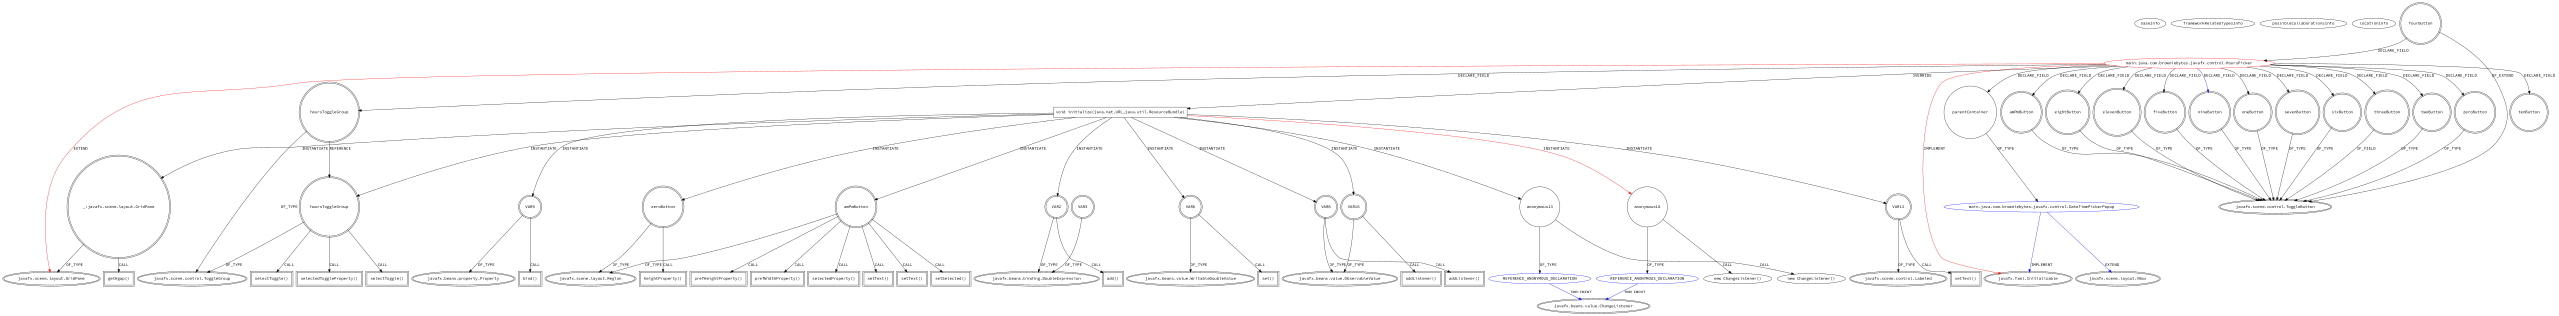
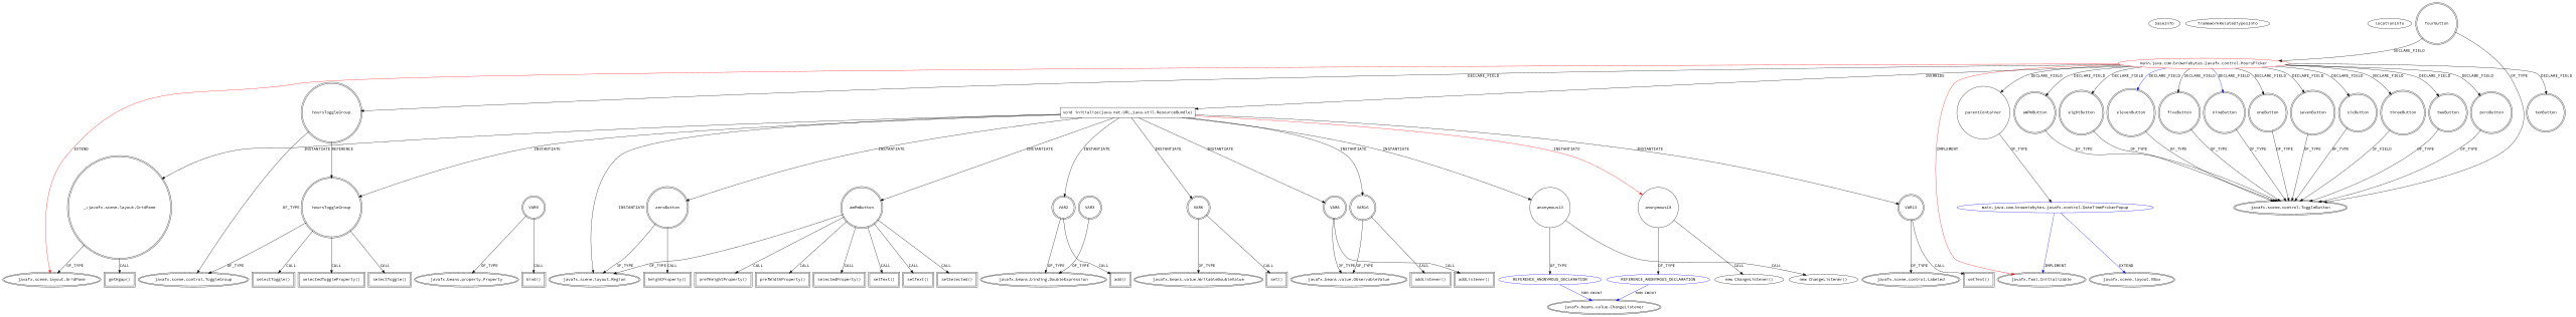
  digraph {
    fontname="Source Code Pro"
    node [fontname="Source Code Pro" isFrameworkType=true vertexType=INSIDE_CALL peripheries=2 shape=circle]
    edge [fontname="Source Code Pro"]
    baseInfo [category=extension_graph graphId=4453 isAnonymous=false possibleRelation=true isFrameworkType="" vertexType="" peripheries="" shape=""]
    frameworkRelatedTypesInfo [0="javafx.scene.layout.GridPane" 1="javafx.fxml.Initializable" isFrameworkType="" vertexType="" peripheries="" shape=""]
-   possibleCollaborationsInfo [0="4453~OVERRIDING_METHOD_DECLARATION-INSTANTIATION-~javafx.scene.layout.GridPane javafx.fxml.Initializable ~javafx.beans.value.ChangeListener ~false~true" 1="4453~FIELD_DECLARATION-~javafx.scene.layout.GridPane javafx.fxml.Initializable ~javafx.scene.layout.VBox javafx.fxml.Initializable ~false~false" isFrameworkType="" vertexType="" peripheries="" shape=""]
    locationInfo [contextSignature=HoursPicker filePath="/taipeiben-DateTimePicker/DateTimePicker-master/src/main/java/com/browniebytes/javafx/control/HoursPicker.java" graphId=4453 projectName="taipeiben-DateTimePicker" isFrameworkType="" vertexType="" peripheries="" shape=""]
    n5 [color=red isFrameworkType=false label="main.java.com.browniebytes.javafx.control.HoursPicker" vertexType=ROOT_CLIENT_CLASS_DECLARATION peripheries="" shape=""]
    n6 [label="javafx.scene.layout.GridPane" vertexType=FRAMEWORK_CLASS_TYPE shape=""]
    n7 [label="javafx.fxml.Initializable" vertexType=FRAMEWORK_INTERFACE_TYPE shape=""]
    n8 [label=amPmButton vertexType=FIELD_DECLARATION]
    n9 [label=eightButton vertexType=FIELD_DECLARATION]
    n10 [label=elevenButton vertexType=FIELD_DECLARATION]
    n11 [label=fiveButton vertexType=FIELD_DECLARATION]
    n12 [label=hoursToggleGroup vertexType=FIELD_DECLARATION]
    n13 [label=nineButton vertexType=FIELD_DECLARATION]
    n14 [label=oneButton vertexType=FIELD_DECLARATION]
    n15 [isFrameworkType=false label=parentContainer vertexType=FIELD_DECLARATION peripheries=""]
    n16 [label=sevenButton vertexType=FIELD_DECLARATION]
    n17 [label=sixButton vertexType=FIELD_DECLARATION]
    n18 [label=tenButton vertexType=FIELD_DECLARATION]
    n19 [label=threeButton vertexType=FIELD_DECLARATION]
    n20 [label=twoButton vertexType=FIELD_DECLARATION]
    n21 [label=zeroButton vertexType=FIELD_DECLARATION]
    n22 [isFrameworkType=false label="void initialize(java.net.URL,java.util.ResourceBundle)" shape=box vertexType=OVERRIDING_METHOD_DECLARATION peripheries=""]
    n23 [label="javafx.scene.control.ToggleButton" vertexType=FRAMEWORK_CLASS_TYPE shape=""]
    n24 [label=fourButton vertexType=FIELD_DECLARATION]
    n25 [label="javafx.scene.control.ToggleGroup" vertexType=FRAMEWORK_CLASS_TYPE shape=""]
    n26 [label=hoursToggleGroup vertexType=VARIABLE_EXPRESION]
    n27 [color=blue isFrameworkType=false label="main.java.com.browniebytes.javafx.control.DateTimePickerPopup" vertexType=REFERENCE_CLIENT_CLASS_DECLARATION peripheries="" shape=""]
    n28 [label=VAR0 vertexType=VARIABLE_EXPRESION]
    n29 [label=amPmButton vertexType=VARIABLE_EXPRESION]
    n30 [label=VAR2 vertexType=VARIABLE_EXPRESION]
    n31 [label=zeroButton vertexType=VARIABLE_EXPRESION]
    n32 [label="_:javafx.scene.layout.GridPane" vertexType=VARIABLE_EXPRESION]
    n33 [label=VAR6 vertexType=VARIABLE_EXPRESION]
    n34 [label=VAR8 vertexType=VARIABLE_EXPRESION]
    n35 [isFrameworkType=false label=anonymous13 vertexType=VARIABLE_EXPRESION peripheries=""]
    n36 [label=VAR13 vertexType=VARIABLE_EXPRESION]
    n37 [label=VAR16 vertexType=VARIABLE_EXPRESION]
    n38 [isFrameworkType=false label=anonymous18 vertexType=VARIABLE_EXPRESION peripheries=""]
    n39 [label="selectToggle()" shape=box]
    n40 [label="selectedToggleProperty()" shape=box]
    n41 [label="selectToggle()" shape=box]
    n42 [label="javafx.scene.layout.VBox" vertexType=FRAMEWORK_CLASS_TYPE shape=""]
    n43 [label="javafx.beans.property.Property" vertexType=FRAMEWORK_INTERFACE_TYPE shape=""]
    n44 [label="bind()" shape=box]
    n45 [label="javafx.scene.layout.Region" vertexType=FRAMEWORK_CLASS_TYPE shape=""]
    n46 [label="prefHeightProperty()" shape=box]
    n47 [label="prefWidthProperty()" shape=box]
    n48 [label="selectedProperty()" shape=box]
    n49 [label="setText()" shape=box]
    n50 [label="setText()" shape=box]
    n51 [label="setSelected()" shape=box]
    n52 [label="javafx.beans.binding.DoubleExpression" vertexType=FRAMEWORK_CLASS_TYPE shape=""]
    n53 [label="add()" shape=box]
    n54 [label=VAR3 vertexType=VARIABLE_EXPRESION]
    n55 [label="heightProperty()" shape=box]
    n56 [label="getHgap()" shape=box]
    n57 [label="javafx.beans.value.WritableDoubleValue" vertexType=FRAMEWORK_INTERFACE_TYPE shape=""]
    n58 [label="set()" shape=box]
    n59 [label="javafx.beans.value.ObservableValue" vertexType=FRAMEWORK_INTERFACE_TYPE shape=""]
    n60 [label="addListener()" shape=box]
    n61 [color=blue isFrameworkType=false label=REFERENCE_ANONYMOUS_DECLARATION vertexType=REFERENCE_ANONYMOUS_DECLARATION peripheries="" shape=""]
    n62 [isFrameworkType=false label="new ChangeListener()" vertexType=CONSTRUCTOR_CALL peripheries="" shape=""]
    n63 [label="javafx.scene.control.Labeled" vertexType=FRAMEWORK_CLASS_TYPE shape=""]
    n64 [label="setText()" shape=box]
    n65 [label="addListener()" shape=box]
    n66 [color=blue isFrameworkType=false label=REFERENCE_ANONYMOUS_DECLARATION vertexType=REFERENCE_ANONYMOUS_DECLARATION peripheries="" shape=""]
    n67 [isFrameworkType=false label="new ChangeListener()" vertexType=CONSTRUCTOR_CALL peripheries="" shape=""]
    n68 [label="javafx.beans.value.ChangeListener" vertexType=FRAMEWORK_INTERFACE_TYPE shape=""]
    n5 -> n6 [color=red label=EXTEND]
    n5 -> n7 [color=red label=IMPLEMENT]
    n5 -> n8 [label=DECLARE_FIELD]
    n5 -> n9 [label=DECLARE_FIELD]
-   n5 -> n10 [label=DECLARE_FIELD]
+   n5 -> n10 [label=DECLARE_FIELD color=blue]
    n5 -> n11 [label=DECLARE_FIELD]
    n5 -> n12 [label=DECLARE_FIELD]
    n5 -> n13 [color=blue label=DECLARE_FIELD]
    n5 -> n14 [label=DECLARE_FIELD]
    n5 -> n15 [label=DECLARE_FIELD]
    n5 -> n16 [label=DECLARE_FIELD]
    n5 -> n17 [label=DECLARE_FIELD]
    n5 -> n18 [label=DECLARE_FIELD]
    n5 -> n19 [label=DECLARE_FIELD]
    n5 -> n20 [label=DECLARE_FIELD]
    n5 -> n21 [label=DECLARE_FIELD]
    n5 -> n22 [label=OVERRIDE]
    n8 -> n23 [label=OF_TYPE]
    n9 -> n23 [label=OF_TYPE]
    n10 -> n23 [label=OF_TYPE]
    n11 -> n23 [label=OF_TYPE]
    n12 -> n25 [label=OF_TYPE]
    n12 -> n26 [label=REFERENCE]
    n13 -> n23 [label=OF_TYPE]
    n14 -> n23 [label=OF_TYPE]
    n15 -> n27 [label=OF_TYPE]
    n16 -> n23 [label=OF_TYPE]
    n17 -> n23 [label=OF_TYPE]
    n19 -> n23 [label=OF_FIELD]
    n20 -> n23 [label=OF_TYPE]
    n21 -> n23 [label=OF_TYPE]
    n22 -> n26 [label=INSTANTIATE]
-   n22 -> n28 [label=INSTANTIATE]
+   n22 -> n45 [label=INSTANTIATE]
    n22 -> n29 [label=INSTANTIATE]
    n22 -> n30 [label=INSTANTIATE]
    n22 -> n31 [label=INSTANTIATE]
    n22 -> n32 [label=INSTANTIATE]
    n22 -> n33 [label=INSTANTIATE]
    n22 -> n34 [label=INSTANTIATE]
    n22 -> n35 [label=INSTANTIATE]
    n22 -> n36 [label=INSTANTIATE]
    n22 -> n37 [label=INSTANTIATE]
    n22 -> n38 [color=red label=INSTANTIATE]
    n24 -> n5 [label=DECLARE_FIELD]
-   n24 -> n23 [label=OF_EXTEND]
+   n24 -> n23 [label=OF_TYPE]
    n26 -> n25 [label=OF_TYPE]
    n26 -> n39 [label=CALL]
    n26 -> n40 [label=CALL]
    n26 -> n41 [label=CALL]
    n27 -> n7 [color=blue label=IMPLEMENT]
    n27 -> n42 [color=blue label=EXTEND]
    n28 -> n43 [label=OF_TYPE]
    n28 -> n44 [label=CALL]
    n29 -> n45 [label=OF_TYPE]
    n29 -> n46 [label=CALL]
    n29 -> n47 [label=CALL]
    n29 -> n48 [label=CALL]
    n29 -> n49 [label=CALL]
    n29 -> n50 [label=CALL]
    n29 -> n51 [label=CALL]
    n30 -> n52 [label=OF_TYPE]
    n30 -> n53 [label=CALL]
    n31 -> n45 [label=OF_TYPE]
    n31 -> n55 [label=CALL]
    n32 -> n6 [label=OF_TYPE]
    n32 -> n56 [label=CALL]
    n33 -> n57 [label=OF_TYPE]
    n33 -> n58 [label=CALL]
    n34 -> n59 [label=OF_TYPE]
    n34 -> n60 [label=CALL]
    n35 -> n61 [label=OF_TYPE]
    n35 -> n62 [label=CALL]
    n36 -> n63 [label=OF_TYPE]
    n36 -> n64 [label=CALL]
    n37 -> n59 [label=OF_TYPE]
    n37 -> n65 [label=CALL]
    n38 -> n66 [label=OF_TYPE]
    n38 -> n67 [label=CALL]
    n54 -> n52 [label=OF_TYPE]
    n61 -> n68 [color=blue label=IMPLEMENT]
    n66 -> n68 [color=blue label=IMPLEMENT]
  }
